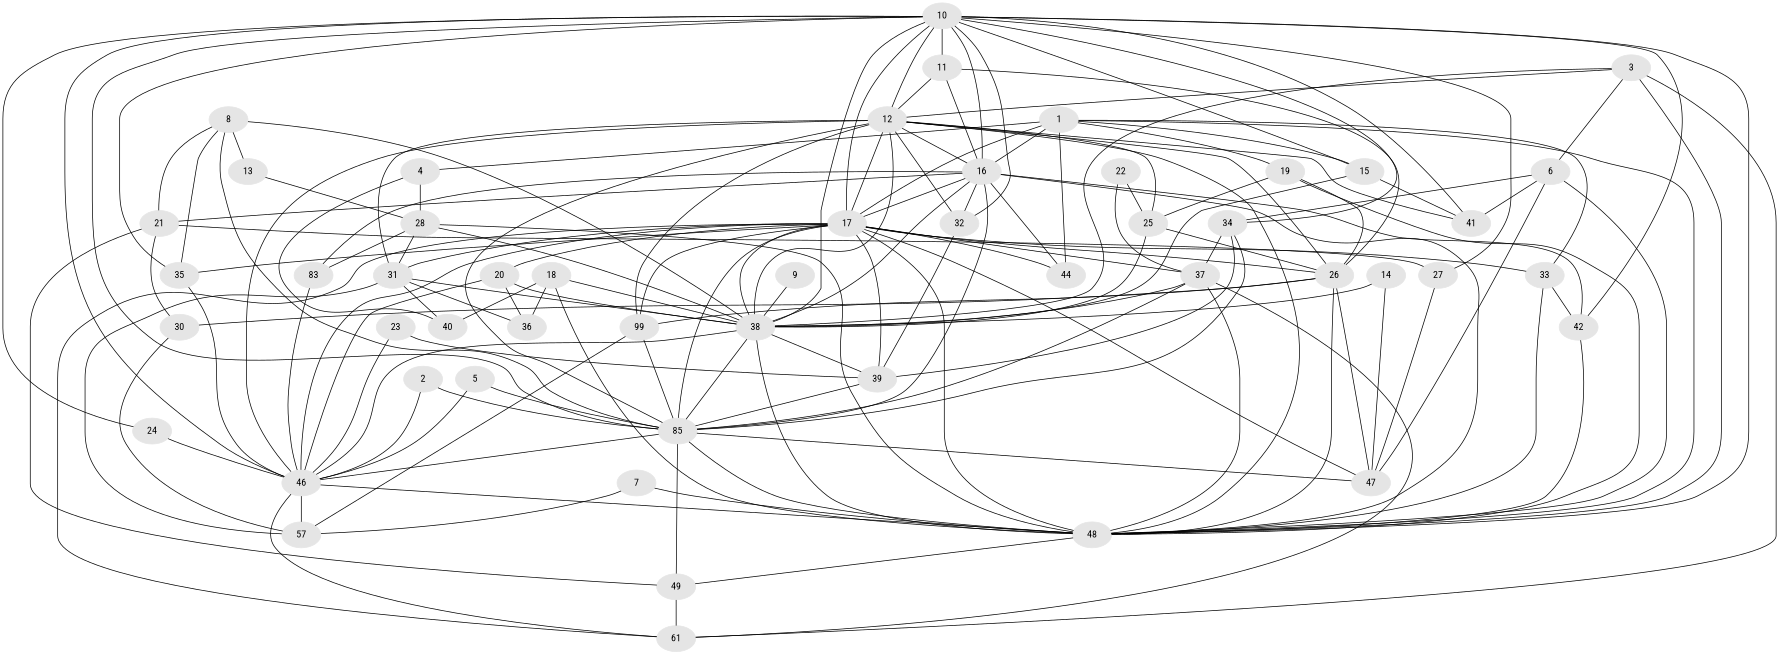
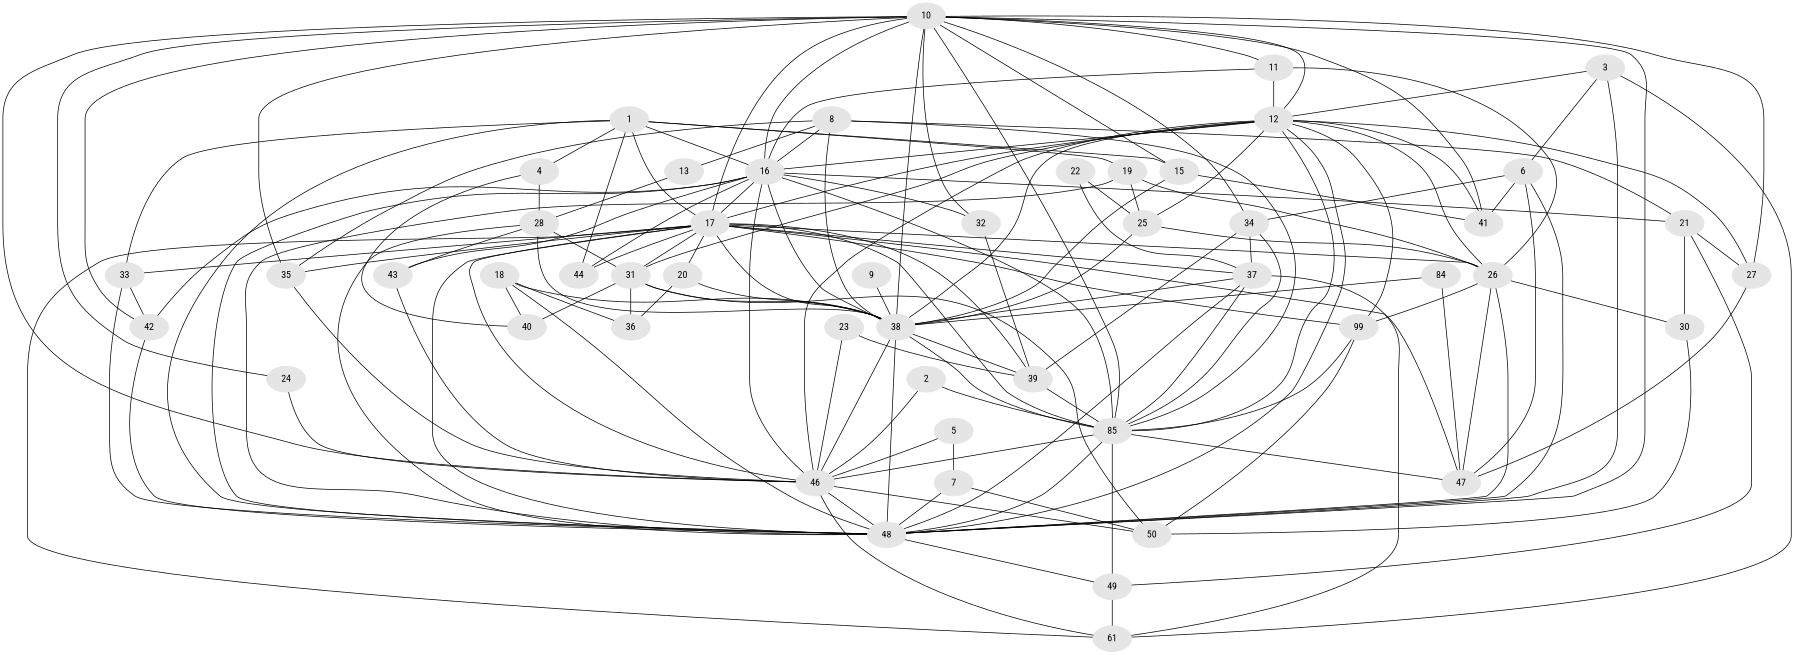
  graph {
    fontname="Roboto Condensed"
    node [color=gray90 fontname="Roboto Condensed" style=filled]
    edge [fontname="Roboto Condensed" weight=1.0]
    1
    4
    15
    16
    17
    19
    33
    44
    48
    28
    40
    38
    41
    n14 [label=85]
    46
    21
    32
    42
-   43 [label=83]
+   43
    n20 [label=61]
    47
    35
    26
    n24 [label=99]
    31
    20
    37
    39
    25
    49
    2
-   50 [label=57]
+   50
    3
    6
    12
    34
    27
    5
    7
    8
    13
    30
    9
    10
    11
    24
    36
-   14
+   14 [label=84]
    18
    22
    23
    1 -- 4
    1 -- 15
    1 -- 16
    1 -- 17
    1 -- 19
    1 -- 33
    1 -- 44
    1 -- 48
    4 -- 28
    4 -- 40
    15 -- 38
    15 -- 41
    16 -- 17 [weight=3.0]
    16 -- 44
    16 -- 48
    16 -- 38 [weight=2.0]
    16 -- n14
-   20 -- 46
+   16 -- 46
    16 -- 21
    16 -- 32
    16 -- 42
    16 -- 43
    17 -- 33
    17 -- 44
    17 -- 48 [weight=3.0]
    17 -- 38 [weight=4.0]
    17 -- n14 [weight=2.0]
    17 -- 46 [weight=2.0]
    17 -- n20
    17 -- 47
    17 -- 35
    17 -- 26
    17 -- n24
    17 -- 31
    17 -- 20
    17 -- 37
    17 -- 39
    19 -- 48
    19 -- 26
    19 -- 25 [weight=3.0]
    33 -- 48
    33 -- 42
    48 -- 49
    28 -- 48
    28 -- 38 [weight=2.0]
    28 -- 43
    28 -- 31
    38 -- 48 [weight=2.0]
    38 -- n14 [weight=3.0]
    38 -- 46 [weight=2.0]
    38 -- 39
    n14 -- 48 [weight=2.0]
    n14 -- 46 [weight=2.0]
    n14 -- 47
    n14 -- 49 [weight=2.0]
    46 -- 48
    46 -- n20
    46 -- 50 [weight=3.0]
    21 -- 49
    21 -- 27
    21 -- 30
    32 -- 39
    42 -- 48
    43 -- 46
    35 -- 46 [weight=2.0]
    26 -- 48
    26 -- 47
    26 -- n24
    26 -- 30
    n24 -- n14
    n24 -- 50
    31 -- 40
    31 -- 38
    31 -- 50
    31 -- 36
    20 -- 38
    20 -- 36
    37 -- 48
    37 -- 38 [weight=2.0]
    37 -- n14
    37 -- n20
    39 -- n14
    25 -- 38
    25 -- 26
    49 -- n20
    2 -- n14
    2 -- 46
    3 -- 48 [weight=2.0]
-   3 -- 38
    3 -- n20
    3 -- 6
    3 -- 12
    6 -- 48
    6 -- 41
    6 -- 47
    6 -- 34
    12 -- 16 [weight=2.0]
    12 -- 17 [weight=2.0]
    12 -- 48
    12 -- 38 [weight=3.0]
    12 -- 41
    12 -- n14 [weight=2.0]
    12 -- 46 [weight=4.0]
    12 -- 26
    12 -- n24
    12 -- 31
    12 -- 25
-   12 -- 32
+   12 -- 27
    34 -- n14
    34 -- 37
    34 -- 39
    27 -- 47
-   5 -- n14
+   5 -- 7
    5 -- 46
    7 -- 48
    7 -- 50
+   8 -- 16
    8 -- 38 [weight=2.0]
    8 -- n14
    8 -- 21
    8 -- 35
    8 -- 13
    13 -- 28
    30 -- 50
    9 -- 38
    10 -- 15
    10 -- 16 [weight=2.0]
    10 -- 17 [weight=2.0]
    10 -- 48
    10 -- 38 [weight=4.0]
    10 -- 41 [weight=2.0]
    10 -- n14 [weight=2.0]
    10 -- 46
    10 -- 32
    10 -- 42
    10 -- 35
    10 -- 12
    10 -- 34 [weight=2.0]
    10 -- 27 [weight=2.0]
    10 -- 11
    10 -- 24
    11 -- 16
    11 -- 26
    11 -- 12
    24 -- 46
    14 -- 38 [weight=2.0]
    14 -- 47
    18 -- 48
    18 -- 40
    18 -- 38
    18 -- 36
    22 -- 37
    22 -- 25
    23 -- 46
    23 -- 39
  }
